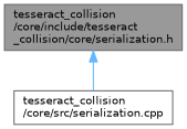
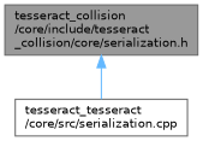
  digraph {
    node [fontname=Helvetica fontsize=10 shape=box style=filled]
    n1 [color=gray40 fillcolor=grey60 fontcolor=black height=0.2 label="tesseract_collision\l/core/include/tesseract\l_collision/core/serialization.h" width=0.4]
-   n2 [color=grey40 fillcolor=white height=0.2 label="tesseract_collision\l/core/src/serialization.cpp" width=0.4]
+   n2 [color=grey40 fillcolor=white height=0.2 label="tesseract_tesseract\l/core/src/serialization.cpp" width=0.4]
    n1 -> n2 [color=steelblue1 dir=back fontname=Helvetica fontsize=10 labelfontname=Helvetica labelfontsize=10 style=solid]
  }
